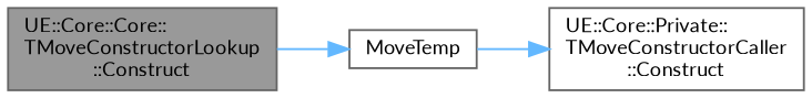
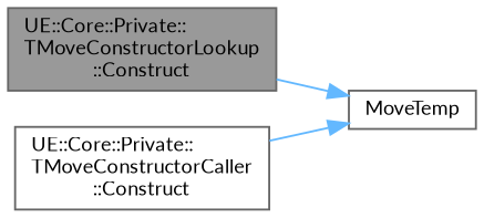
  digraph {
    fontname=Lato
    rankdir=LR
    node [color=grey40 fillcolor=white fontname=Lato fontsize=10 shape=box style=filled]
    edge [color=steelblue1 fontname=Lato fontsize=10 labelfontname=Helvetica labelfontsize=10 style=solid]
-   n1 [color=gray40 fillcolor=grey60 fontcolor=black height=0.2 label="UE::Core::Core::\lTMoveConstructorLookup\l::Construct" width=0.4]
+   n1 [color=gray40 fillcolor=grey60 fontcolor=black height=0.2 label="UE::Core::Private::\lTMoveConstructorLookup\l::Construct" width=0.4]
    n2 [height=0.2 label=MoveTemp width=0.4]
    n3 [height=0.2 label="UE::Core::Private::\lTMoveConstructorCaller\l::Construct" width=0.4]
    n1 -> n2
-   n2 -> n3
+   n3 -> n2
  }
